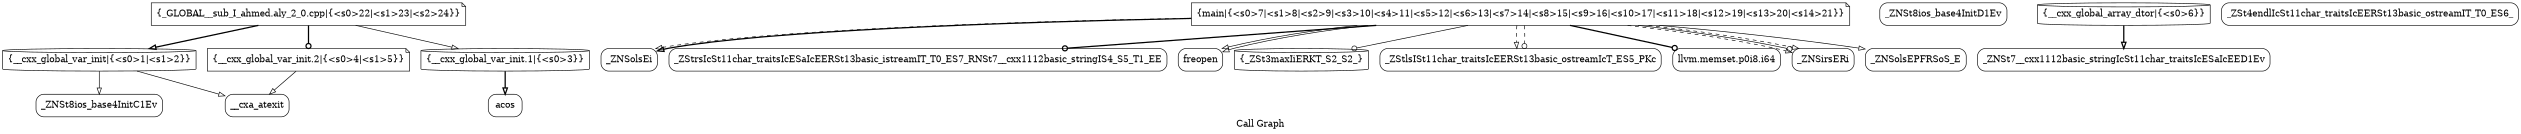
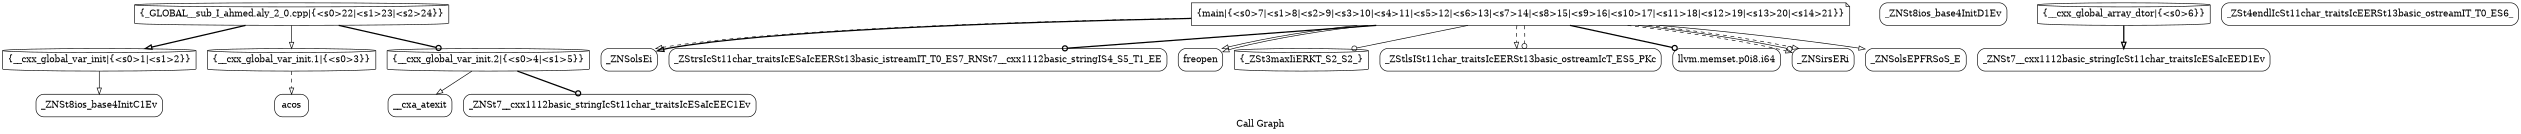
  digraph {
    label="Call Graph"
    node [shape=Mrecord]
    edge [arrowhead=onormal color=black style=solid tailport=s0]
    n1 [label="{__cxx_global_var_init|{<s0>1|<s1>2}}" shape=cylinder]
    n2 [label="{_ZNSt8ios_base4InitC1Ev}"]
    n3 [label="{__cxa_atexit}"]
+   n4 [label="{_ZNSt7__cxx1112basic_stringIcSt11char_traitsIcESaIcEEC1Ev}"]
    n5 [label="{_ZNSolsEi}"]
-   n6 [label="{_GLOBAL__sub_I_ahmed.aly_2_0.cpp|{<s0>22|<s1>23|<s2>24}}" shape=note]
+   n6 [label="{_GLOBAL__sub_I_ahmed.aly_2_0.cpp|{<s0>22|<s1>23|<s2>24}}" shape=cylinder]
    n7 [label="{__cxx_global_var_init.1|{<s0>3}}" shape=cylinder]
-   n8 [label="{__cxx_global_var_init.2|{<s0>4|<s1>5}}" shape=note]
+   n8 [label="{__cxx_global_var_init.2|{<s0>4|<s1>5}}" shape=cylinder]
    n9 [label="{acos}"]
    n10 [label="{_ZNSt8ios_base4InitD1Ev}"]
    n11 [label="{_ZNSt7__cxx1112basic_stringIcSt11char_traitsIcESaIcEED1Ev}"]
    n12 [label="{_ZStrsIcSt11char_traitsIcESaIcEERSt13basic_istreamIT_T0_ES7_RNSt7__cxx1112basic_stringIS4_S5_T1_EE}"]
    n13 [label="{freopen}"]
    n14 [label="{_ZSt3maxIiERKT_S2_S2_}" shape=cylinder]
    n15 [label="{_ZStlsISt11char_traitsIcEERSt13basic_ostreamIcT_ES5_PKc}"]
    n16 [label="{_ZSt4endlIcSt11char_traitsIcEERSt13basic_ostreamIT_T0_ES6_}"]
    n17 [label="{__cxx_global_array_dtor|{<s0>6}}" shape=cylinder]
    n18 [label="{llvm.memset.p0i8.i64}"]
    n19 [label="{main|{<s0>7|<s1>8|<s2>9|<s3>10|<s4>11|<s5>12|<s6>13|<s7>14|<s8>15|<s9>16|<s10>17|<s11>18|<s12>19|<s13>20|<s14>21}}" shape=note]
    n20 [label="{_ZNSirsERi}"]
    n21 [label="{_ZNSolsEPFRSoS_E}"]
    n1 -> n2
-   n1 -> n3 [tailport=s1]
    n6 -> n1 [style=bold]
    n6 -> n7 [tailport=s1]
    n6 -> n8 [arrowhead=odot style=bold tailport=s2]
-   n7 -> n9 [style=bold]
+   n7 -> n9 [style=dashed]
    n8 -> n3 [tailport=s1]
+   n8 -> n4 [arrowhead=odot style=bold]
    n17 -> n11 [style=bold]
    n19 -> n5 [style=dashed tailport=s4]
    n19 -> n5 [style=bold tailport=s13]
    n19 -> n12 [arrowhead=odot style=bold tailport=s9]
    n19 -> n13
    n19 -> n13 [tailport=s1]
    n19 -> n14 [arrowhead=odot tailport=s12]
    n19 -> n15 [style=dashed tailport=s3]
    n19 -> n15 [arrowhead=odot style=dashed tailport=s5]
    n19 -> n18 [arrowhead=odot style=bold tailport=s8]
    n19 -> n20 [style=dashed tailport=s2]
    n19 -> n20 [arrowhead=odot tailport=s6]
    n19 -> n20 [style=dashed tailport=s7]
    n19 -> n21 [tailport=s14]
  }
